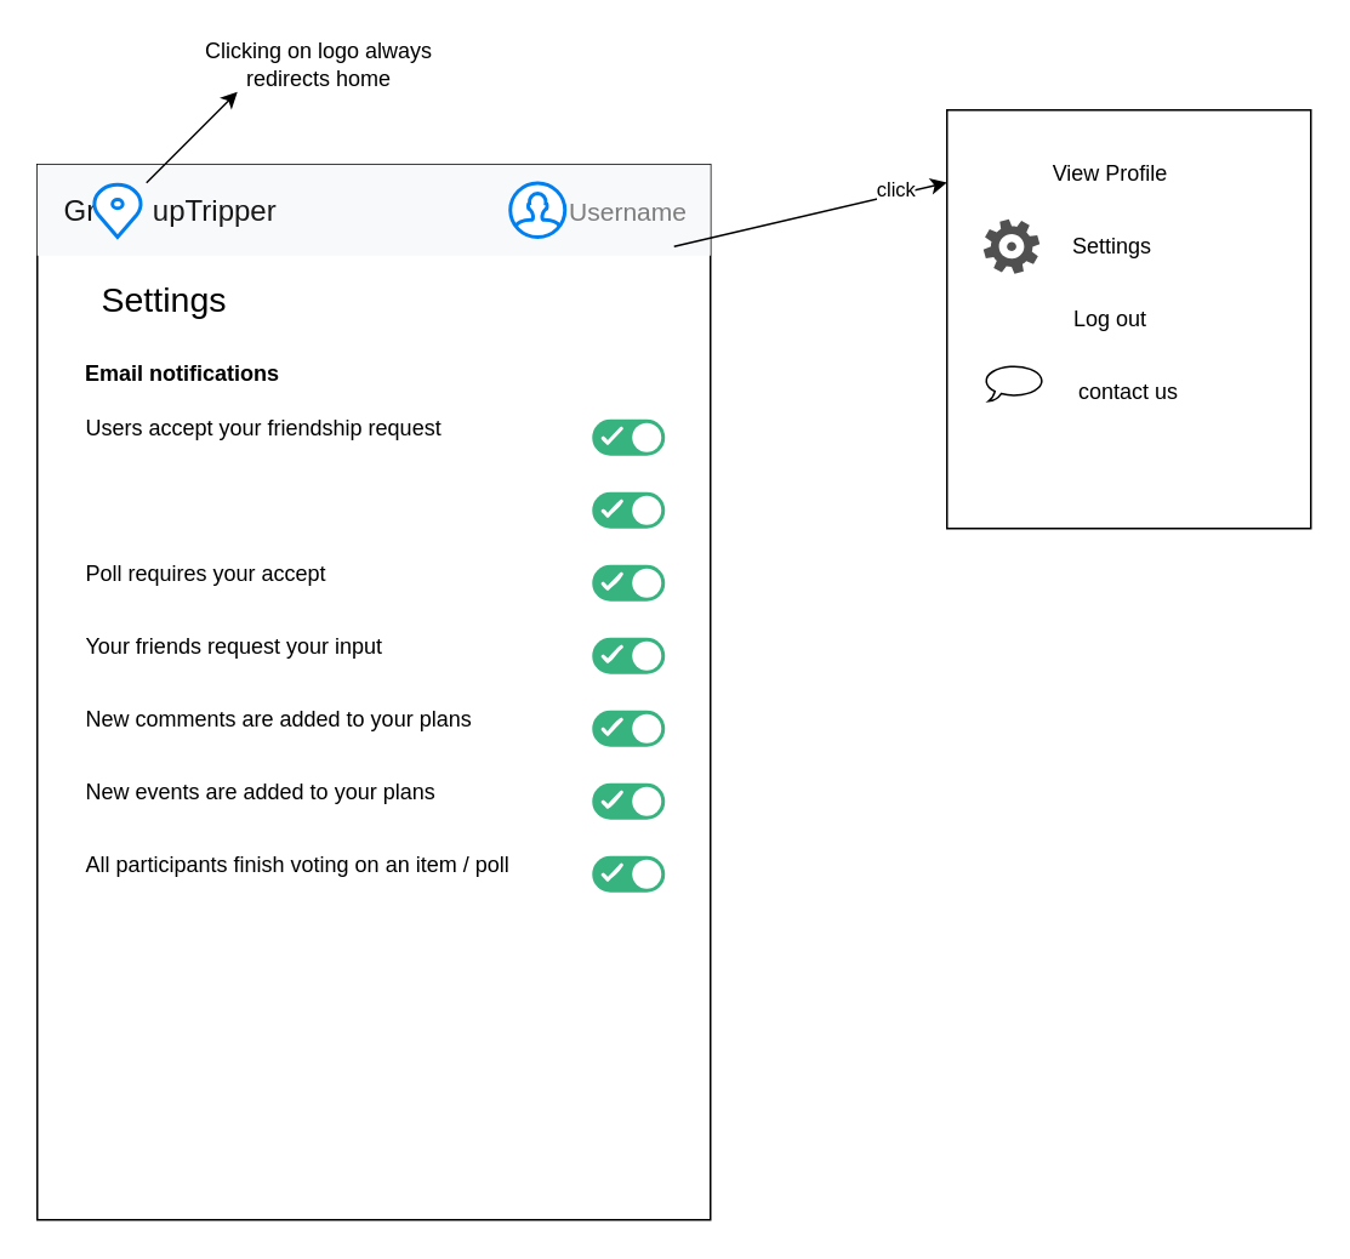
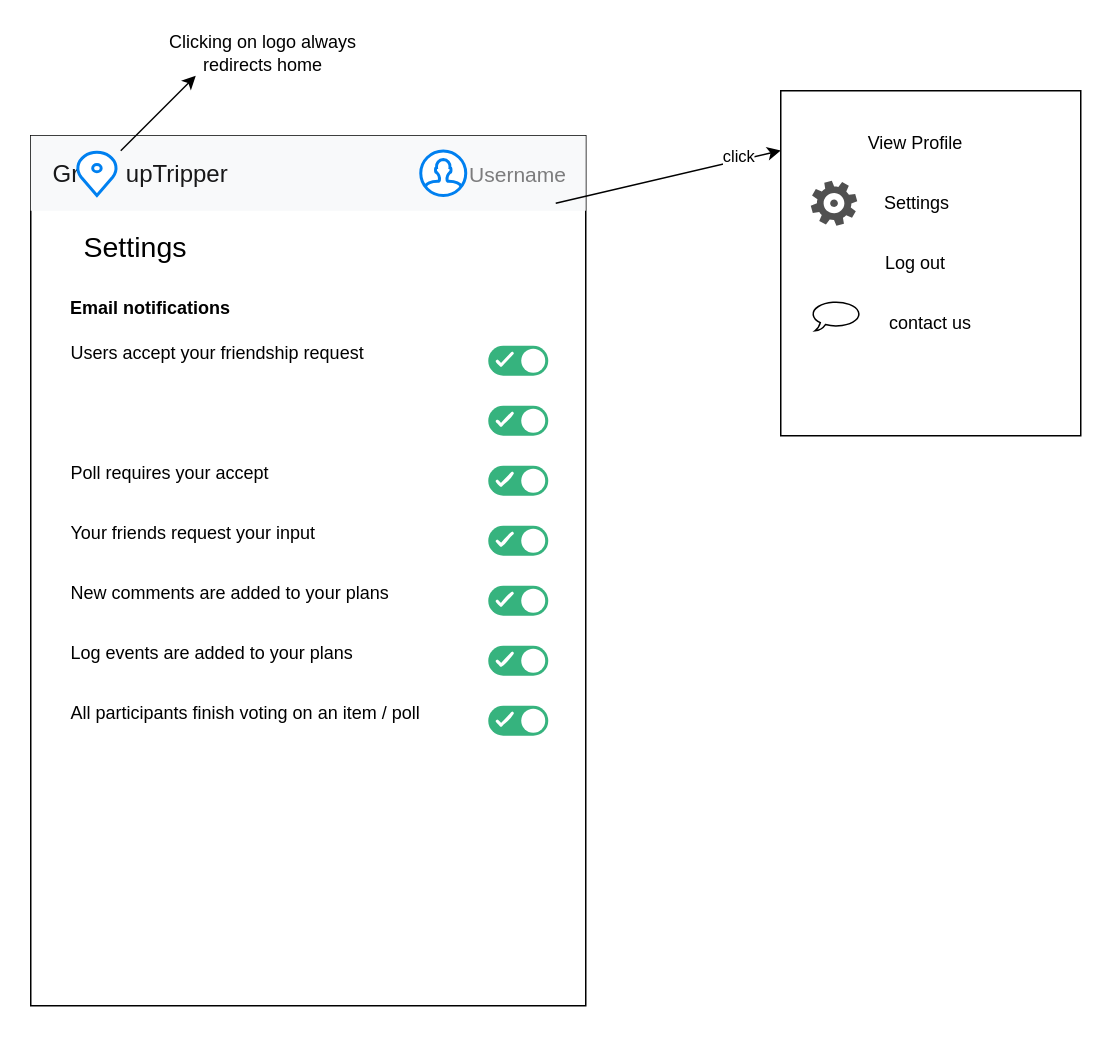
  <mxCell id="0" />
  <mxCell id="1" parent="0" />
  <mxCell id="2" value="" style="rounded=0;whiteSpace=wrap;html=1;" parent="1" vertex="1"><mxGeometry x="20" y="90" width="370" height="580" as="geometry" /></mxCell>
  <mxCell id="3" value="Gr&amp;nbsp; &amp;nbsp;o&amp;nbsp; upTripper" style="html=1;shadow=0;dashed=0;fillColor=#F8F9FA;strokeColor=none;fontSize=16;fontColor=#181819;align=left;spacing=15;" parent="1" vertex="1"><mxGeometry x="20" y="90" width="370" height="50" as="geometry" /></mxCell>
  <mxCell id="4" value="Username" style="fillColor=none;strokeColor=none;fontSize=14;fontColor=#7C7C7D;align=center;" parent="3" vertex="1"><mxGeometry width="50" height="40" relative="1" as="geometry"><mxPoint x="300" y="5" as="offset" /></mxGeometry></mxCell>
  <mxCell id="5" value="" style="html=1;verticalLabelPosition=bottom;align=center;labelBackgroundColor=#ffffff;verticalAlign=top;strokeWidth=2;strokeColor=#0080F0;shadow=0;dashed=0;shape=mxgraph.ios7.icons.location;" parent="3" vertex="1"><mxGeometry x="30" y="10.158" width="28.24" height="29.683" as="geometry" /></mxCell>
  <mxCell id="6" value="" style="html=1;verticalLabelPosition=bottom;align=center;labelBackgroundColor=#ffffff;verticalAlign=top;strokeWidth=2;strokeColor=#0080F0;shadow=0;dashed=0;shape=mxgraph.ios7.icons.user;" parent="3" vertex="1"><mxGeometry x="260" y="10.153" width="30" height="29.683" as="geometry" /></mxCell>
  <mxCell id="7" value="" style="endArrow=classic;html=1;rounded=0;entryX=0;entryY=0.043;entryDx=0;entryDy=0;entryPerimeter=0;exitX=1;exitY=1;exitDx=0;exitDy=0;" parent="1" source="4" edge="1"><mxGeometry width="50" height="50" relative="1" as="geometry"><mxPoint x="350" y="100" as="sourcePoint" /><mxPoint x="520" y="99.89" as="targetPoint" /></mxGeometry></mxCell>
  <mxCell id="8" value="click" style="edgeLabel;html=1;align=center;verticalAlign=middle;resizable=0;points=[];" parent="7" vertex="1" connectable="0"><mxGeometry x="0.621" y="3" relative="1" as="geometry"><mxPoint as="offset" /></mxGeometry></mxCell>
  <mxCell id="9" value="" style="endArrow=classic;html=1;rounded=0;" parent="1" edge="1"><mxGeometry width="50" height="50" relative="1" as="geometry"><mxPoint x="80" y="100" as="sourcePoint" /><mxPoint x="130" y="50" as="targetPoint" /></mxGeometry></mxCell>
  <mxCell id="10" value="Clicking on logo always redirects home" style="text;html=1;strokeColor=none;fillColor=none;align=center;verticalAlign=middle;whiteSpace=wrap;rounded=0;" parent="1" vertex="1"><mxGeometry x="100" y="20" width="150" height="30" as="geometry" /></mxCell>
  <mxCell id="11" value="&lt;font style=&quot;font-size: 19px;&quot;&gt;Settings&lt;/font&gt;" style="text;html=1;strokeColor=none;fillColor=none;align=center;verticalAlign=middle;whiteSpace=wrap;rounded=0;" parent="1" vertex="1"><mxGeometry x="20" y="150" width="140" height="30" as="geometry" /></mxCell>
  <mxCell id="12" value="" style="group" parent="1" vertex="1" connectable="0"><mxGeometry x="45" y="220" width="320" height="30" as="geometry" /></mxCell>
  <mxCell id="13" value="" style="fillColor=#36B37E;strokeColor=none;rounded=1;arcSize=50;sketch=0;hachureGap=4;pointerEvents=0;fontFamily=Architects Daughter;fontSource=https%3A%2F%2Ffonts.googleapis.com%2Fcss%3Ffamily%3DArchitects%2BDaughter;fontSize=20;" parent="12" vertex="1"><mxGeometry x="280" y="10" width="40" height="20" as="geometry" /></mxCell>
  <mxCell id="14" value="" style="shape=ellipse;strokeColor=none;fillColor=#ffffff;sketch=0;hachureGap=4;pointerEvents=0;fontFamily=Architects Daughter;fontSource=https%3A%2F%2Ffonts.googleapis.com%2Fcss%3Ffamily%3DArchitects%2BDaughter;fontSize=20;" parent="13" vertex="1"><mxGeometry x="1" y="0.5" width="16" height="16" relative="1" as="geometry"><mxPoint x="-18" y="-8" as="offset" /></mxGeometry></mxCell>
  <mxCell id="15" value="" style="html=1;shadow=0;dashed=0;shape=mxgraph.atlassian.check;strokeColor=#ffffff;strokeWidth=2;sketch=1;hachureGap=4;pointerEvents=0;fontFamily=Architects Daughter;fontSource=https%3A%2F%2Ffonts.googleapis.com%2Fcss%3Ffamily%3DArchitects%2BDaughter;fontSize=20;" parent="13" vertex="1"><mxGeometry y="0.5" width="10" height="8" relative="1" as="geometry"><mxPoint x="6" y="-5" as="offset" /></mxGeometry></mxCell>
  <mxCell id="16" value="Users accept your friendship request" style="text;html=1;strokeColor=none;fillColor=none;align=left;verticalAlign=middle;whiteSpace=wrap;rounded=0;" parent="12" vertex="1"><mxGeometry width="260" height="30" as="geometry" /></mxCell>
  <mxCell id="17" value="" style="group" parent="1" vertex="1" connectable="0"><mxGeometry x="45" y="260" width="320" height="30" as="geometry" /></mxCell>
  <mxCell id="18" value="" style="fillColor=#36B37E;strokeColor=none;rounded=1;arcSize=50;sketch=0;hachureGap=4;pointerEvents=0;fontFamily=Architects Daughter;fontSource=https%3A%2F%2Ffonts.googleapis.com%2Fcss%3Ffamily%3DArchitects%2BDaughter;fontSize=20;" parent="17" vertex="1"><mxGeometry x="280" y="10" width="40" height="20" as="geometry" /></mxCell>
  <mxCell id="19" value="" style="shape=ellipse;strokeColor=none;fillColor=#ffffff;sketch=0;hachureGap=4;pointerEvents=0;fontFamily=Architects Daughter;fontSource=https%3A%2F%2Ffonts.googleapis.com%2Fcss%3Ffamily%3DArchitects%2BDaughter;fontSize=20;" parent="18" vertex="1"><mxGeometry x="1" y="0.5" width="16" height="16" relative="1" as="geometry"><mxPoint x="-18" y="-8" as="offset" /></mxGeometry></mxCell>
  <mxCell id="20" value="" style="html=1;shadow=0;dashed=0;shape=mxgraph.atlassian.check;strokeColor=#ffffff;strokeWidth=2;sketch=1;hachureGap=4;pointerEvents=0;fontFamily=Architects Daughter;fontSource=https%3A%2F%2Ffonts.googleapis.com%2Fcss%3Ffamily%3DArchitects%2BDaughter;fontSize=20;" parent="18" vertex="1"><mxGeometry y="0.5" width="10" height="8" relative="1" as="geometry"><mxPoint x="6" y="-5" as="offset" /></mxGeometry></mxCell>
  <mxCell id="21" value="Email notifications" style="text;html=1;strokeColor=none;fillColor=none;align=center;verticalAlign=middle;whiteSpace=wrap;rounded=0;fontStyle=1" parent="1" vertex="1"><mxGeometry x="40" y="190" width="120" height="30" as="geometry" /></mxCell>
  <mxCell id="22" value="" style="group" parent="1" vertex="1" connectable="0"><mxGeometry x="45" y="300" width="320" height="30" as="geometry" /></mxCell>
  <mxCell id="23" value="" style="fillColor=#36B37E;strokeColor=none;rounded=1;arcSize=50;sketch=0;hachureGap=4;pointerEvents=0;fontFamily=Architects Daughter;fontSource=https%3A%2F%2Ffonts.googleapis.com%2Fcss%3Ffamily%3DArchitects%2BDaughter;fontSize=20;" parent="22" vertex="1"><mxGeometry x="280" y="10" width="40" height="20" as="geometry" /></mxCell>
  <mxCell id="24" value="" style="shape=ellipse;strokeColor=none;fillColor=#ffffff;sketch=0;hachureGap=4;pointerEvents=0;fontFamily=Architects Daughter;fontSource=https%3A%2F%2Ffonts.googleapis.com%2Fcss%3Ffamily%3DArchitects%2BDaughter;fontSize=20;" parent="23" vertex="1"><mxGeometry x="1" y="0.5" width="16" height="16" relative="1" as="geometry"><mxPoint x="-18" y="-8" as="offset" /></mxGeometry></mxCell>
  <mxCell id="25" value="" style="html=1;shadow=0;dashed=0;shape=mxgraph.atlassian.check;strokeColor=#ffffff;strokeWidth=2;sketch=1;hachureGap=4;pointerEvents=0;fontFamily=Architects Daughter;fontSource=https%3A%2F%2Ffonts.googleapis.com%2Fcss%3Ffamily%3DArchitects%2BDaughter;fontSize=20;" parent="23" vertex="1"><mxGeometry y="0.5" width="10" height="8" relative="1" as="geometry"><mxPoint x="6" y="-5" as="offset" /></mxGeometry></mxCell>
  <mxCell id="26" value="Poll requires your accept" style="text;html=1;strokeColor=none;fillColor=none;align=left;verticalAlign=middle;whiteSpace=wrap;rounded=0;" parent="22" vertex="1"><mxGeometry width="260" height="30" as="geometry" /></mxCell>
  <mxCell id="27" value="" style="group" parent="1" vertex="1" connectable="0"><mxGeometry x="45" y="340" width="320" height="30" as="geometry" /></mxCell>
  <mxCell id="28" value="" style="fillColor=#36B37E;strokeColor=none;rounded=1;arcSize=50;sketch=0;hachureGap=4;pointerEvents=0;fontFamily=Architects Daughter;fontSource=https%3A%2F%2Ffonts.googleapis.com%2Fcss%3Ffamily%3DArchitects%2BDaughter;fontSize=20;" parent="27" vertex="1"><mxGeometry x="280" y="10" width="40" height="20" as="geometry" /></mxCell>
  <mxCell id="29" value="" style="shape=ellipse;strokeColor=none;fillColor=#ffffff;sketch=0;hachureGap=4;pointerEvents=0;fontFamily=Architects Daughter;fontSource=https%3A%2F%2Ffonts.googleapis.com%2Fcss%3Ffamily%3DArchitects%2BDaughter;fontSize=20;" parent="28" vertex="1"><mxGeometry x="1" y="0.5" width="16" height="16" relative="1" as="geometry"><mxPoint x="-18" y="-8" as="offset" /></mxGeometry></mxCell>
  <mxCell id="30" value="" style="html=1;shadow=0;dashed=0;shape=mxgraph.atlassian.check;strokeColor=#ffffff;strokeWidth=2;sketch=1;hachureGap=4;pointerEvents=0;fontFamily=Architects Daughter;fontSource=https%3A%2F%2Ffonts.googleapis.com%2Fcss%3Ffamily%3DArchitects%2BDaughter;fontSize=20;" parent="28" vertex="1"><mxGeometry y="0.5" width="10" height="8" relative="1" as="geometry"><mxPoint x="6" y="-5" as="offset" /></mxGeometry></mxCell>
  <mxCell id="31" value="Your friends request your input" style="text;html=1;strokeColor=none;fillColor=none;align=left;verticalAlign=middle;whiteSpace=wrap;rounded=0;" parent="27" vertex="1"><mxGeometry width="260" height="30" as="geometry" /></mxCell>
  <mxCell id="32" value="" style="group" parent="1" vertex="1" connectable="0"><mxGeometry x="45" y="380" width="320" height="30" as="geometry" /></mxCell>
  <mxCell id="33" value="" style="fillColor=#36B37E;strokeColor=none;rounded=1;arcSize=50;sketch=0;hachureGap=4;pointerEvents=0;fontFamily=Architects Daughter;fontSource=https%3A%2F%2Ffonts.googleapis.com%2Fcss%3Ffamily%3DArchitects%2BDaughter;fontSize=20;" parent="32" vertex="1"><mxGeometry x="280" y="10" width="40" height="20" as="geometry" /></mxCell>
  <mxCell id="34" value="" style="shape=ellipse;strokeColor=none;fillColor=#ffffff;sketch=0;hachureGap=4;pointerEvents=0;fontFamily=Architects Daughter;fontSource=https%3A%2F%2Ffonts.googleapis.com%2Fcss%3Ffamily%3DArchitects%2BDaughter;fontSize=20;" parent="33" vertex="1"><mxGeometry x="1" y="0.5" width="16" height="16" relative="1" as="geometry"><mxPoint x="-18" y="-8" as="offset" /></mxGeometry></mxCell>
  <mxCell id="35" value="" style="html=1;shadow=0;dashed=0;shape=mxgraph.atlassian.check;strokeColor=#ffffff;strokeWidth=2;sketch=1;hachureGap=4;pointerEvents=0;fontFamily=Architects Daughter;fontSource=https%3A%2F%2Ffonts.googleapis.com%2Fcss%3Ffamily%3DArchitects%2BDaughter;fontSize=20;" parent="33" vertex="1"><mxGeometry y="0.5" width="10" height="8" relative="1" as="geometry"><mxPoint x="6" y="-5" as="offset" /></mxGeometry></mxCell>
  <mxCell id="36" value="New comments are added to your plans" style="text;html=1;strokeColor=none;fillColor=none;align=left;verticalAlign=middle;whiteSpace=wrap;rounded=0;" parent="32" vertex="1"><mxGeometry width="260" height="30" as="geometry" /></mxCell>
  <mxCell id="37" value="" style="group" parent="1" vertex="1" connectable="0"><mxGeometry x="45" y="420" width="320" height="30" as="geometry" /></mxCell>
  <mxCell id="38" value="" style="fillColor=#36B37E;strokeColor=none;rounded=1;arcSize=50;sketch=0;hachureGap=4;pointerEvents=0;fontFamily=Architects Daughter;fontSource=https%3A%2F%2Ffonts.googleapis.com%2Fcss%3Ffamily%3DArchitects%2BDaughter;fontSize=20;" parent="37" vertex="1"><mxGeometry x="280" y="10" width="40" height="20" as="geometry" /></mxCell>
  <mxCell id="39" value="" style="shape=ellipse;strokeColor=none;fillColor=#ffffff;sketch=0;hachureGap=4;pointerEvents=0;fontFamily=Architects Daughter;fontSource=https%3A%2F%2Ffonts.googleapis.com%2Fcss%3Ffamily%3DArchitects%2BDaughter;fontSize=20;" parent="38" vertex="1"><mxGeometry x="1" y="0.5" width="16" height="16" relative="1" as="geometry"><mxPoint x="-18" y="-8" as="offset" /></mxGeometry></mxCell>
  <mxCell id="40" value="" style="html=1;shadow=0;dashed=0;shape=mxgraph.atlassian.check;strokeColor=#ffffff;strokeWidth=2;sketch=1;hachureGap=4;pointerEvents=0;fontFamily=Architects Daughter;fontSource=https%3A%2F%2Ffonts.googleapis.com%2Fcss%3Ffamily%3DArchitects%2BDaughter;fontSize=20;" parent="38" vertex="1"><mxGeometry y="0.5" width="10" height="8" relative="1" as="geometry"><mxPoint x="6" y="-5" as="offset" /></mxGeometry></mxCell>
- <mxCell id="41" value="New events are added to your plans" style="text;html=1;strokeColor=none;fillColor=none;align=left;verticalAlign=middle;whiteSpace=wrap;rounded=0;" parent="37" vertex="1"><mxGeometry width="260" height="30" as="geometry" /></mxCell>
+ <mxCell id="41" value="Log events are added to your plans" style="text;html=1;strokeColor=none;fillColor=none;align=left;verticalAlign=middle;whiteSpace=wrap;rounded=0;" parent="37" vertex="1"><mxGeometry width="260" height="30" as="geometry" /></mxCell>
  <mxCell id="42" value="" style="group" parent="1" vertex="1" connectable="0"><mxGeometry x="520" y="60" width="200" height="230" as="geometry" /></mxCell>
  <mxCell id="43" value="" style="rounded=0;whiteSpace=wrap;html=1;" parent="42" vertex="1"><mxGeometry width="200" height="230" as="geometry" /></mxCell>
  <mxCell id="44" value="" style="shape=image;html=1;verticalAlign=top;verticalLabelPosition=bottom;labelBackgroundColor=#ffffff;imageAspect=0;aspect=fixed;image=https://cdn2.iconfinder.com/data/icons/user-interface-169/32/about-128.png" parent="42" vertex="1"><mxGeometry x="19" y="20" width="30" height="30" as="geometry" /></mxCell>
  <mxCell id="45" value="View Profile" style="text;html=1;strokeColor=none;fillColor=none;align=center;verticalAlign=middle;whiteSpace=wrap;rounded=0;" parent="42" vertex="1"><mxGeometry x="50" y="20" width="80" height="30" as="geometry" /></mxCell>
  <mxCell id="46" value="" style="group" parent="42" vertex="1" connectable="0"><mxGeometry x="20" y="60" width="101" height="30" as="geometry" /></mxCell>
  <mxCell id="47" value="" style="sketch=0;pointerEvents=1;shadow=0;dashed=0;html=1;strokeColor=none;fillColor=#505050;labelPosition=center;verticalLabelPosition=bottom;verticalAlign=top;outlineConnect=0;align=center;shape=mxgraph.office.concepts.settings_office_365;" parent="46" vertex="1"><mxGeometry width="31" height="30" as="geometry" /></mxCell>
  <mxCell id="48" value="Settings" style="text;html=1;strokeColor=none;fillColor=none;align=center;verticalAlign=middle;whiteSpace=wrap;rounded=0;" parent="46" vertex="1"><mxGeometry x="41" width="60" height="30" as="geometry" /></mxCell>
  <mxCell id="49" value="" style="group" parent="42" vertex="1" connectable="0"><mxGeometry x="20" y="100" width="100" height="30" as="geometry" /></mxCell>
  <mxCell id="50" value="" style="shape=image;html=1;verticalAlign=top;verticalLabelPosition=bottom;labelBackgroundColor=#ffffff;imageAspect=0;aspect=fixed;image=https://cdn0.iconfinder.com/data/icons/google-material-design-3-0/48/ic_exit_to_app_48px-128.png" parent="49" vertex="1"><mxGeometry width="30" height="30" as="geometry" /></mxCell>
  <mxCell id="51" value="Log out" style="text;html=1;strokeColor=none;fillColor=none;align=center;verticalAlign=middle;whiteSpace=wrap;rounded=0;" parent="49" vertex="1"><mxGeometry x="40" width="60" height="30" as="geometry" /></mxCell>
  <mxCell id="52" value="contact us" style="text;html=1;strokeColor=none;fillColor=none;align=center;verticalAlign=middle;whiteSpace=wrap;rounded=0;" parent="42" vertex="1"><mxGeometry x="60" y="140" width="80" height="30" as="geometry" /></mxCell>
  <mxCell id="53" value="" style="whiteSpace=wrap;html=1;shape=mxgraph.basic.oval_callout" parent="42" vertex="1"><mxGeometry x="20" y="140" width="34" height="20" as="geometry" /></mxCell>
  <mxCell id="54" value="" style="group" vertex="1" connectable="0" parent="1"><mxGeometry x="45" y="460" width="320" height="30" as="geometry" /></mxCell>
  <mxCell id="55" value="" style="fillColor=#36B37E;strokeColor=none;rounded=1;arcSize=50;sketch=0;hachureGap=4;pointerEvents=0;fontFamily=Architects Daughter;fontSource=https%3A%2F%2Ffonts.googleapis.com%2Fcss%3Ffamily%3DArchitects%2BDaughter;fontSize=20;" vertex="1" parent="54"><mxGeometry x="280" y="10" width="40" height="20" as="geometry" /></mxCell>
  <mxCell id="56" value="" style="shape=ellipse;strokeColor=none;fillColor=#ffffff;sketch=0;hachureGap=4;pointerEvents=0;fontFamily=Architects Daughter;fontSource=https%3A%2F%2Ffonts.googleapis.com%2Fcss%3Ffamily%3DArchitects%2BDaughter;fontSize=20;" vertex="1" parent="55"><mxGeometry x="1" y="0.5" width="16" height="16" relative="1" as="geometry"><mxPoint x="-18" y="-8" as="offset" /></mxGeometry></mxCell>
  <mxCell id="57" value="" style="html=1;shadow=0;dashed=0;shape=mxgraph.atlassian.check;strokeColor=#ffffff;strokeWidth=2;sketch=1;hachureGap=4;pointerEvents=0;fontFamily=Architects Daughter;fontSource=https%3A%2F%2Ffonts.googleapis.com%2Fcss%3Ffamily%3DArchitects%2BDaughter;fontSize=20;" vertex="1" parent="55"><mxGeometry y="0.5" width="10" height="8" relative="1" as="geometry"><mxPoint x="6" y="-5" as="offset" /></mxGeometry></mxCell>
  <mxCell id="58" value="All participants finish voting on an item / poll" style="text;html=1;strokeColor=none;fillColor=none;align=left;verticalAlign=middle;whiteSpace=wrap;rounded=0;" vertex="1" parent="54"><mxGeometry width="260" height="30" as="geometry" /></mxCell>
